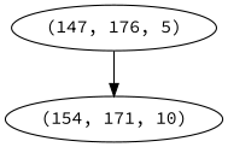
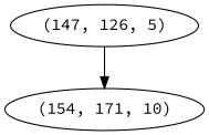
  digraph {
    fontname="Source Code Pro"
    node [fontname="Source Code Pro"]
-   "(147, 176, 5)"
+   "(147, 176, 5)" [label="(147, 126, 5)"]
    "(154, 171, 10)"
    "(147, 176, 5)" -> "(154, 171, 10)" [fontname="Source Code Pro"]
  }
